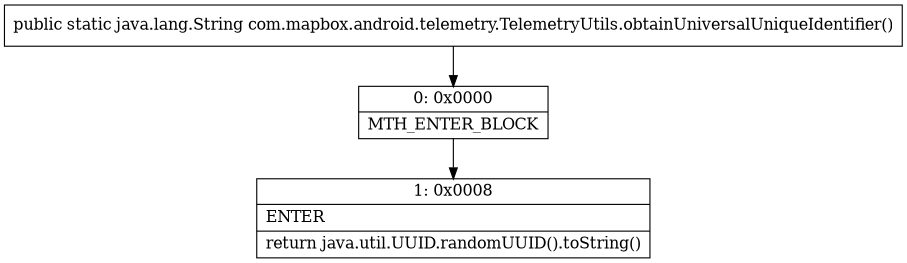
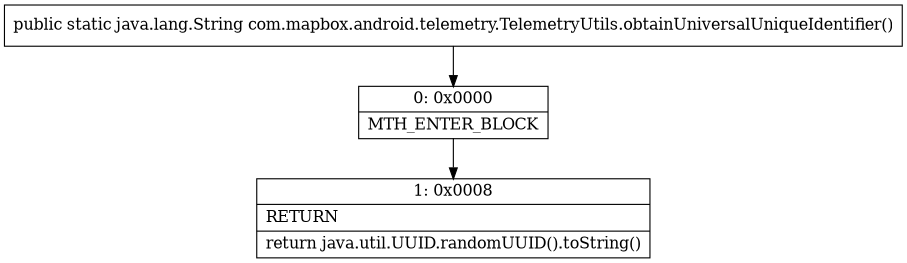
  digraph {
    node [shape=record]
    n1 [label="{0\:\ 0x0000|MTH_ENTER_BLOCK\l}"]
-   n2 [label="{1\:\ 0x0008|ENTER\l|return java.util.UUID.randomUUID().toString()\l}"]
+   n2 [label="{1\:\ 0x0008|RETURN\l|return java.util.UUID.randomUUID().toString()\l}"]
    n3 [label="{public static java.lang.String com.mapbox.android.telemetry.TelemetryUtils.obtainUniversalUniqueIdentifier() }"]
    n1 -> n2
    n3 -> n1
  }
